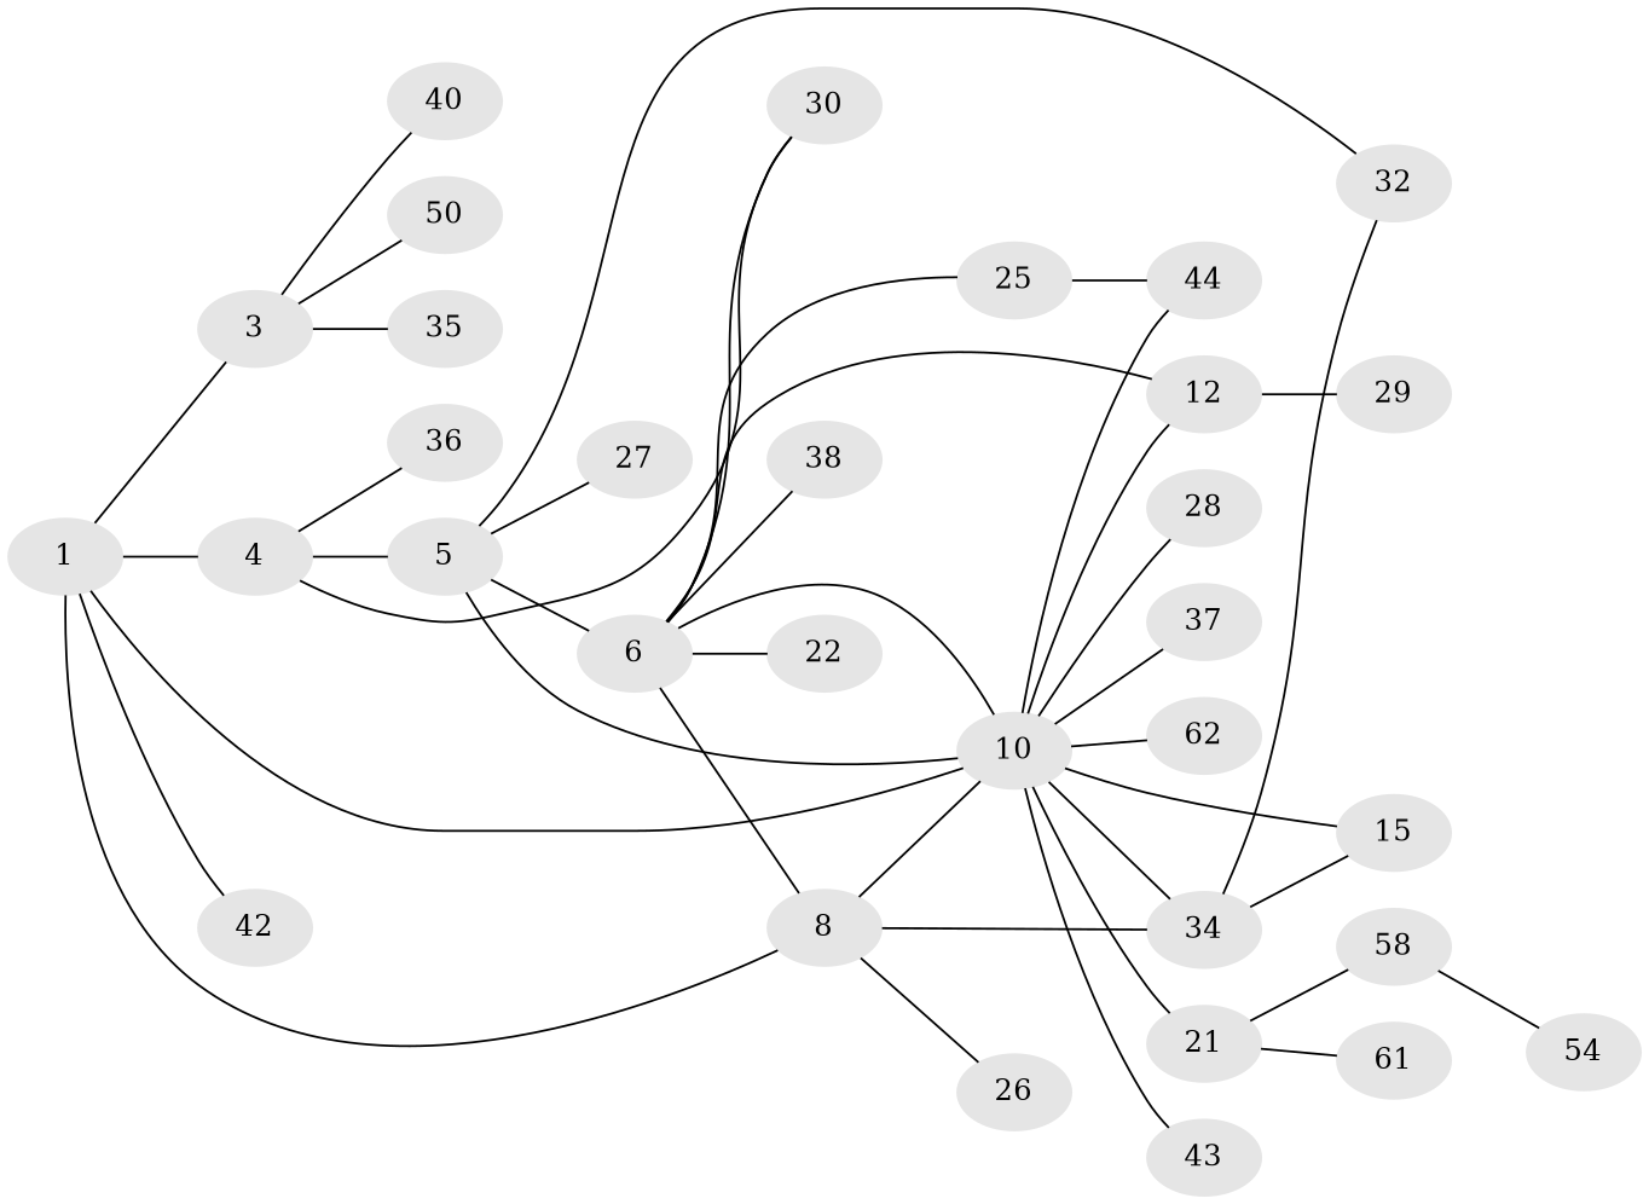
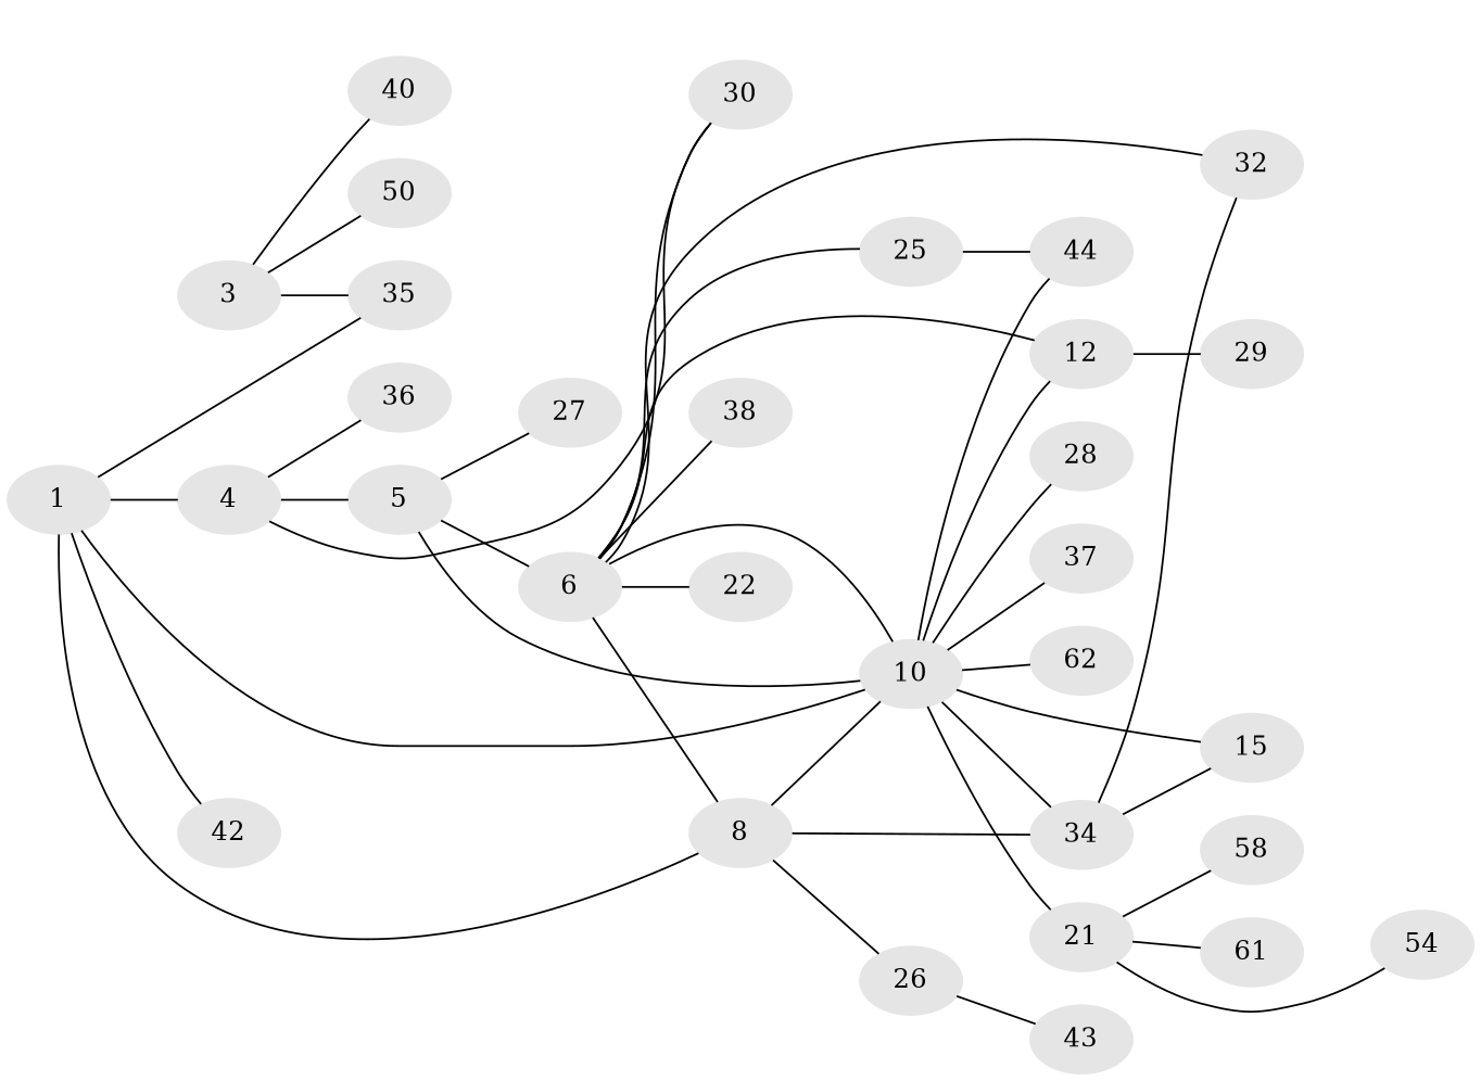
  graph {
    rankdir=LR
    node [color=gray90 style=filled]
    1 [super="+2"]
    3 [super="+34+33+39+45"]
    4
    8 [super="+16+9+41+49"]
    10 [super="+13+24+11+23"]
    42
    35
    40
    50
    5 [super="+47"]
    36
    30
    n13 [label=34]
    26
    12
    15
    21
    28
    37
    43 [super="+60"]
    44 [super="+53"]
    62
    6 [super="+7+20+18"]
    27
    22 [super="+56"]
    25 [super="+46"]
    32 [super="+63"]
    38
    29
    54
    58
    61
-   1 -- 3 [weight=2]
+   1 -- 35 [weight=2]
    1 -- 4
    1 -- 8
    1 -- 10 [weight=2]
    1 -- 42
    3 -- 35
    3 -- 40
    3 -- 50
    4 -- 5
    4 -- 36
    4 -- 30
    8 -- 10
    8 -- n13
    8 -- 26
    10 -- n13
    10 -- 12 [weight=2]
    10 -- 15
    10 -- 21
    10 -- 28
    10 -- 37
-   10 -- 43
+   26 -- 43
    10 -- 44
    10 -- 62
    5 -- 10
    5 -- 6
    5 -- 27
    n13 -- 15
    n13 -- 32
    12 -- 29
-   58 -- 54
+   21 -- 54
    21 -- 58
    21 -- 61
    6 -- 8 [weight=3]
    6 -- 10
    6 -- 30
    6 -- 12
    6 -- 22
    6 -- 25
-   5 -- 32
+   6 -- 32
    6 -- 38
    25 -- 44
  }
